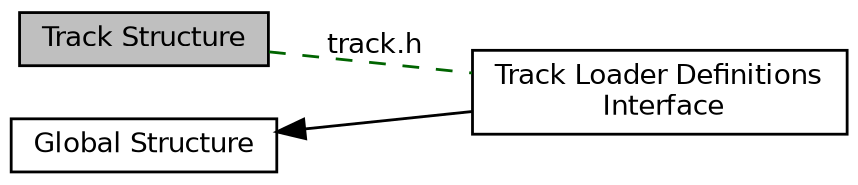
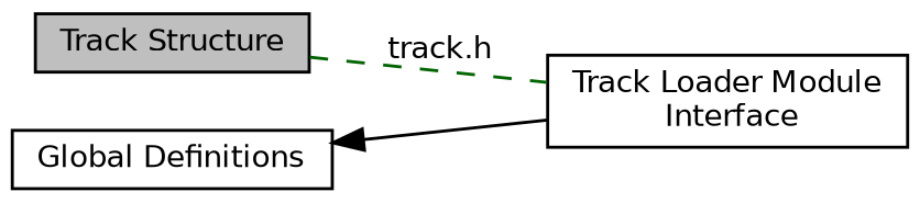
  digraph {
    rankdir=LR
    node [color=black fillcolor=white fontname=Helvetica fontsize=10 shape=record style=filled]
    edge [fontname=Helvetica fontsize=10 labelfontname=Helvetica labelfontsize=10 shape=plaintext]
    n1 [fillcolor=grey75 fontcolor=black height=0.2 label="Track Structure" width=0.4]
-   n2 [height=0.2 label="Track Loader Definitions\l Interface" width=0.4]
-   n3 [height=0.2 label="Global Structure" width=0.4]
+   n2 [height=0.2 label="Track Loader Module\l Interface" width=0.4]
+   n3 [height=0.2 label="Global Definitions" width=0.4]
    n1 -> n2 [color=darkgreen dir=none label="track.h" style=dashed]
    n3 -> n2 [dir=back style=solid]
  }
